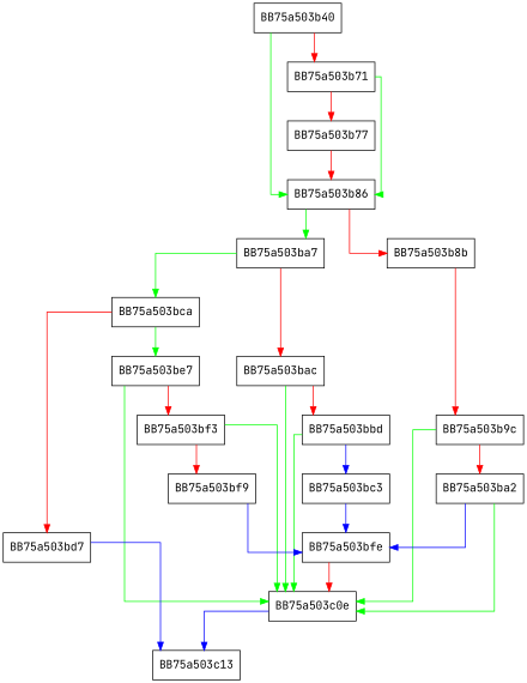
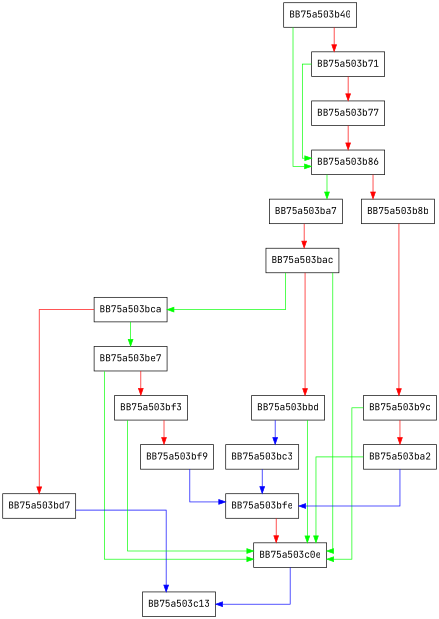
  digraph {
    fontname="JetBrains Mono"
    splines=ortho
    node [fontname="JetBrains Mono" shape=box]
    edge [color=red fontname="JetBrains Mono"]
    BB75a503b40
    BB75a503b86
    BB75a503b71
    BB75a503ba7
    BB75a503b8b
    BB75a503b77
    BB75a503bca
    BB75a503bac
    BB75a503b9c
    BB75a503be7
    BB75a503bd7
    BB75a503c0e
    BB75a503bbd
    BB75a503c13
    BB75a503ba2
    BB75a503bfe
    BB75a503bf3
    BB75a503bc3
    BB75a503bf9
    BB75a503b40 -> BB75a503b86 [color=green]
    BB75a503b40 -> BB75a503b71
    BB75a503b86 -> BB75a503ba7 [color=green]
    BB75a503b86 -> BB75a503b8b
    BB75a503b71 -> BB75a503b86 [color=green]
    BB75a503b71 -> BB75a503b77
-   BB75a503ba7 -> BB75a503bca [color=green]
+   BB75a503bac -> BB75a503bca [color=green]
    BB75a503ba7 -> BB75a503bac
    BB75a503b8b -> BB75a503b9c
    BB75a503b77 -> BB75a503b86
    BB75a503bca -> BB75a503be7 [color=green]
    BB75a503bca -> BB75a503bd7
    BB75a503bac -> BB75a503c0e [color=green]
    BB75a503bac -> BB75a503bbd
    BB75a503b9c -> BB75a503c0e [color=green]
    BB75a503b9c -> BB75a503ba2
    BB75a503be7 -> BB75a503c0e [color=green]
    BB75a503be7 -> BB75a503bf3
    BB75a503bd7 -> BB75a503c13 [color=blue]
    BB75a503c0e -> BB75a503c13 [color=blue]
    BB75a503bbd -> BB75a503c0e [color=green]
    BB75a503bbd -> BB75a503bc3 [color=blue]
    BB75a503ba2 -> BB75a503c0e [color=green]
    BB75a503ba2 -> BB75a503bfe [color=blue]
    BB75a503bfe -> BB75a503c0e
    BB75a503bf3 -> BB75a503c0e [color=green]
    BB75a503bf3 -> BB75a503bf9
    BB75a503bc3 -> BB75a503bfe [color=blue]
    BB75a503bf9 -> BB75a503bfe [color=blue]
  }
